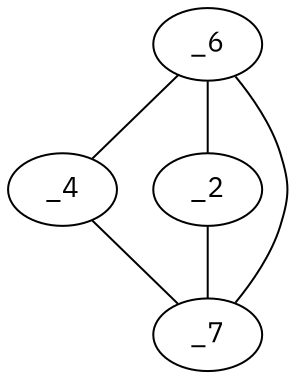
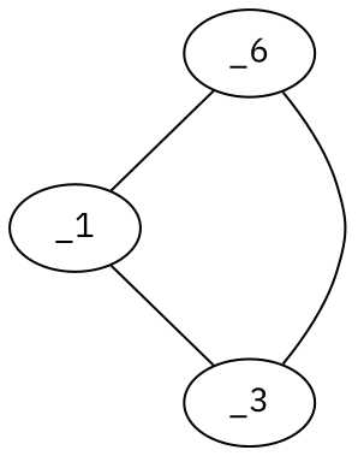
  graph {
    fontname="IBM Plex Sans"
    node [fontname="IBM Plex Sans"]
    edge [fontname="IBM Plex Sans" valence=1]
    n1 [label=_6 x=46 y=43]
-   _1 [x=55 y=44 label=_4]
-   _2 [x=59 y=45]
-   _3 [x=98 y=66 label=_7]
+   _1 [x=55 y=44]
+   _3 [x=98 y=66]
    n1 -- _1
-   n1 -- _2
    n1 -- _3
    _1 -- _3
-   _2 -- _3
  }
